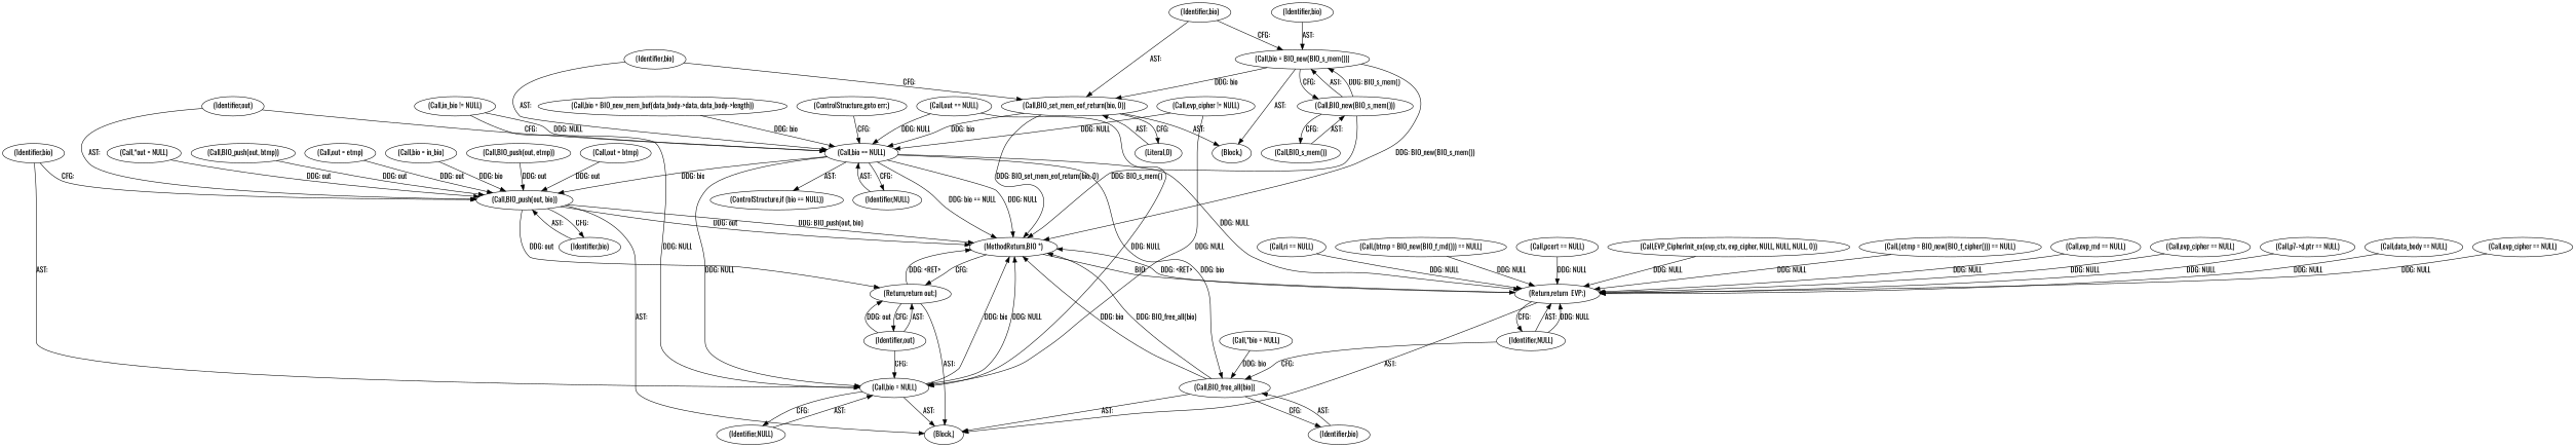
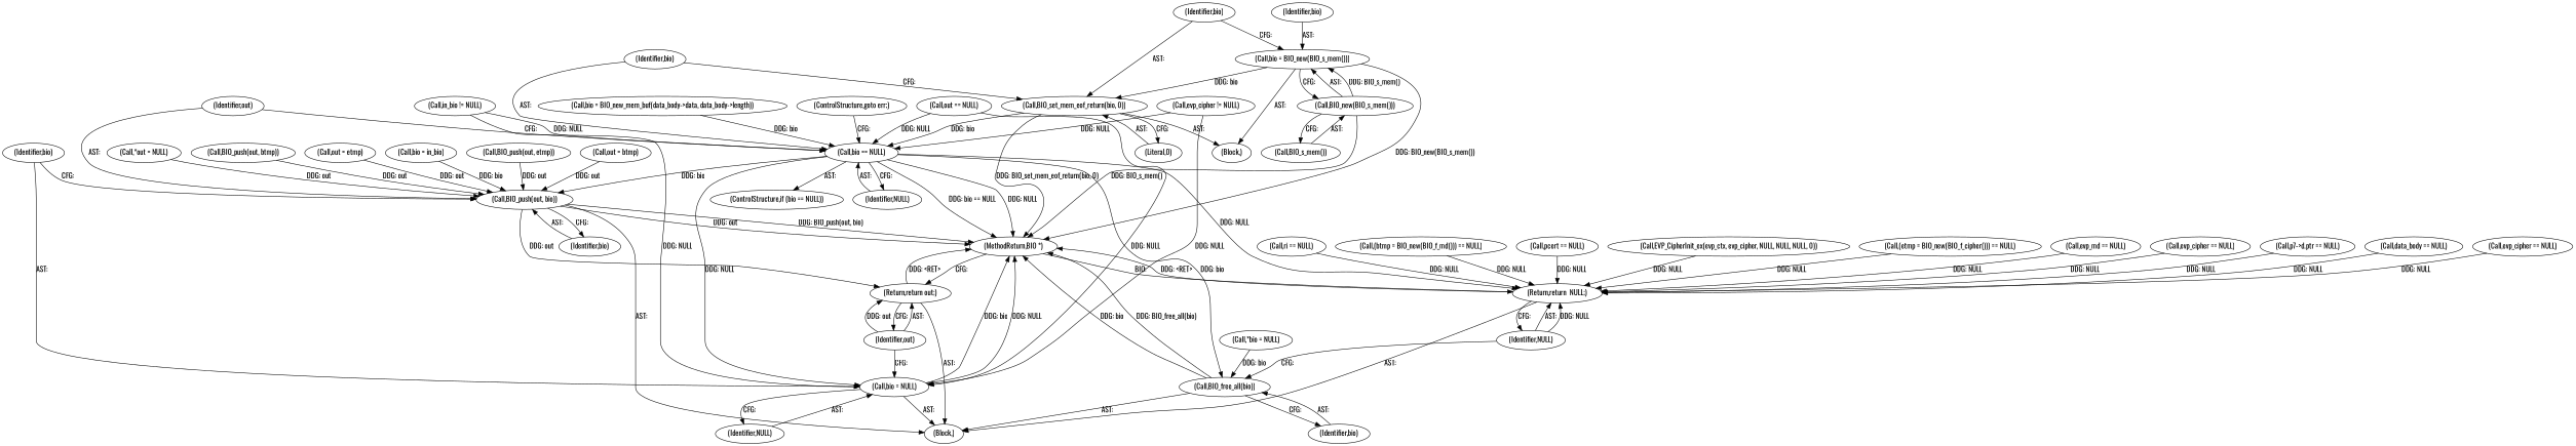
  digraph {
    fontname=Oswald
    node [fontname=Oswald]
    edge [fontname=Oswald]
    n1 [label="(Call,bio = BIO_new(BIO_s_mem()))"]
    n2 [label="(Call,BIO_new(BIO_s_mem()))"]
    n3 [label="(Call,BIO_set_mem_eof_return(bio, 0))"]
    n4 [label="(MethodReturn,BIO *)"]
    n5 [label="(Block,)"]
    n6 [label="(Call,BIO_s_mem())"]
    n7 [label="(Call,bio == NULL)"]
    n8 [label="(Literal,0)"]
-   n9 [label="(Return,return  EVP;)"]
+   n9 [label="(Return,return  NULL;)"]
    n10 [label="(Return,return out;)"]
    n11 [label="(Call,BIO_push(out, bio))"]
    n12 [label="(Call,bio = NULL)"]
    n13 [label="(Call,BIO_free_all(bio))"]
    n14 [label="(ControlStructure,if (bio == NULL))"]
    n15 [label="(Identifier,NULL)"]
    n16 [label="(Block,)"]
    n17 [label="(Identifier,bio)"]
    n18 [label="(Identifier,NULL)"]
    n19 [label="(Identifier,bio)"]
    n20 [label="(Identifier,NULL)"]
    n21 [label="(Identifier,out)"]
    n22 [label="(Call,bio = BIO_new_mem_buf(data_body->data, data_body->length))"]
    n23 [label="(Call,evp_cipher != NULL)"]
    n24 [label="(Call,out = etmp)"]
    n25 [label="(Call,out = btmp)"]
    n26 [label="(Call,ri == NULL)"]
    n27 [label="(Call,(btmp = BIO_new(BIO_f_md())) == NULL)"]
    n28 [label="(Call,pcert == NULL)"]
    n29 [label="(Identifier,bio)"]
    n30 [label="(Call,bio = in_bio)"]
    n31 [label="(Call,EVP_CipherInit_ex(evp_ctx, evp_cipher, NULL, NULL, NULL, 0))"]
    n32 [label="(Call,BIO_push(out, etmp))"]
    n33 [label="(Identifier,out)"]
    n34 [label="(Call,*out = NULL)"]
    n35 [label="(Call,(etmp = BIO_new(BIO_f_cipher())) == NULL)"]
    n36 [label="(Call,evp_md == NULL)"]
    n37 [label="(Call,*bio = NULL)"]
    n38 [label="(ControlStructure,goto err;)"]
    n39 [label="(Call,evp_cipher == NULL)"]
    n40 [label="(Call,BIO_push(out, btmp))"]
    n41 [label="(Call,p7->d.ptr == NULL)"]
    n42 [label="(Call,out == NULL)"]
    n43 [label="(Call,data_body == NULL)"]
    n44 [label="(Identifier,bio)"]
    n45 [label="(Identifier,bio)"]
    n46 [label="(Call,in_bio != NULL)"]
    n47 [label="(Call,evp_cipher == NULL)"]
    n48 [label="(Identifier,bio)"]
    n1 -> n2 [label="CFG: "]
    n1 -> n3 [label="DDG: bio"]
    n1 -> n4 [label="DDG: BIO_new(BIO_s_mem())"]
    n1 -> n5 [label="AST: "]
    n2 -> n1 [label="AST: "]
    n2 -> n1 [label="DDG: BIO_s_mem()"]
    n2 -> n4 [label="DDG: BIO_s_mem()"]
    n2 -> n6 [label="CFG: "]
    n3 -> n4 [label="DDG: BIO_set_mem_eof_return(bio, 0)"]
    n3 -> n5 [label="AST: "]
    n3 -> n7 [label="DDG: bio"]
    n3 -> n8 [label="CFG: "]
    n4 -> n9 [label="BIO: "]
    n4 -> n10 [label="CFG: "]
    n6 -> n2 [label="AST: "]
    n7 -> n4 [label="DDG: bio == NULL"]
    n7 -> n4 [label="DDG: NULL"]
    n7 -> n9 [label="DDG: NULL"]
    n7 -> n11 [label="DDG: bio"]
    n7 -> n12 [label="DDG: NULL"]
    n7 -> n13 [label="DDG: bio"]
    n7 -> n14 [label="AST: "]
    n7 -> n15 [label="CFG: "]
    n8 -> n3 [label="AST: "]
    n9 -> n4 [label="DDG: <RET>"]
    n9 -> n16 [label="AST: "]
    n9 -> n20 [label="CFG: "]
    n10 -> n4 [label="DDG: <RET>"]
    n10 -> n16 [label="AST: "]
    n10 -> n21 [label="CFG: "]
    n11 -> n4 [label="DDG: BIO_push(out, bio)"]
    n11 -> n4 [label="DDG: out"]
    n11 -> n10 [label="DDG: out"]
    n11 -> n16 [label="AST: "]
    n11 -> n17 [label="CFG: "]
    n12 -> n4 [label="DDG: NULL"]
    n12 -> n4 [label="DDG: bio"]
    n12 -> n16 [label="AST: "]
    n12 -> n18 [label="CFG: "]
    n13 -> n4 [label="DDG: BIO_free_all(bio)"]
    n13 -> n4 [label="DDG: bio"]
    n13 -> n16 [label="AST: "]
    n13 -> n19 [label="CFG: "]
    n15 -> n7 [label="AST: "]
    n17 -> n11 [label="AST: "]
    n18 -> n12 [label="AST: "]
    n19 -> n13 [label="AST: "]
    n20 -> n9 [label="AST: "]
    n20 -> n9 [label="DDG: NULL"]
    n20 -> n13 [label="CFG: "]
    n21 -> n10 [label="AST: "]
    n21 -> n10 [label="DDG: out"]
    n21 -> n12 [label="CFG: "]
    n22 -> n7 [label="DDG: bio"]
    n23 -> n7 [label="DDG: NULL"]
    n23 -> n12 [label="DDG: NULL"]
    n24 -> n11 [label="DDG: out"]
    n25 -> n11 [label="DDG: out"]
    n26 -> n9 [label="DDG: NULL"]
    n27 -> n9 [label="DDG: NULL"]
    n28 -> n9 [label="DDG: NULL"]
    n29 -> n1 [label="CFG: "]
    n29 -> n3 [label="AST: "]
    n30 -> n11 [label="DDG: bio"]
    n31 -> n9 [label="DDG: NULL"]
    n32 -> n11 [label="DDG: out"]
    n33 -> n7 [label="CFG: "]
    n33 -> n11 [label="AST: "]
    n34 -> n11 [label="DDG: out"]
    n35 -> n9 [label="DDG: NULL"]
    n36 -> n9 [label="DDG: NULL"]
    n37 -> n13 [label="DDG: bio"]
    n38 -> n7 [label="CFG: "]
    n39 -> n9 [label="DDG: NULL"]
    n40 -> n11 [label="DDG: out"]
    n41 -> n9 [label="DDG: NULL"]
    n42 -> n7 [label="DDG: NULL"]
    n42 -> n12 [label="DDG: NULL"]
    n43 -> n9 [label="DDG: NULL"]
    n44 -> n1 [label="AST: "]
    n45 -> n11 [label="CFG: "]
    n45 -> n12 [label="AST: "]
    n46 -> n7 [label="DDG: NULL"]
    n46 -> n12 [label="DDG: NULL"]
    n47 -> n9 [label="DDG: NULL"]
    n48 -> n3 [label="CFG: "]
    n48 -> n7 [label="AST: "]
  }
